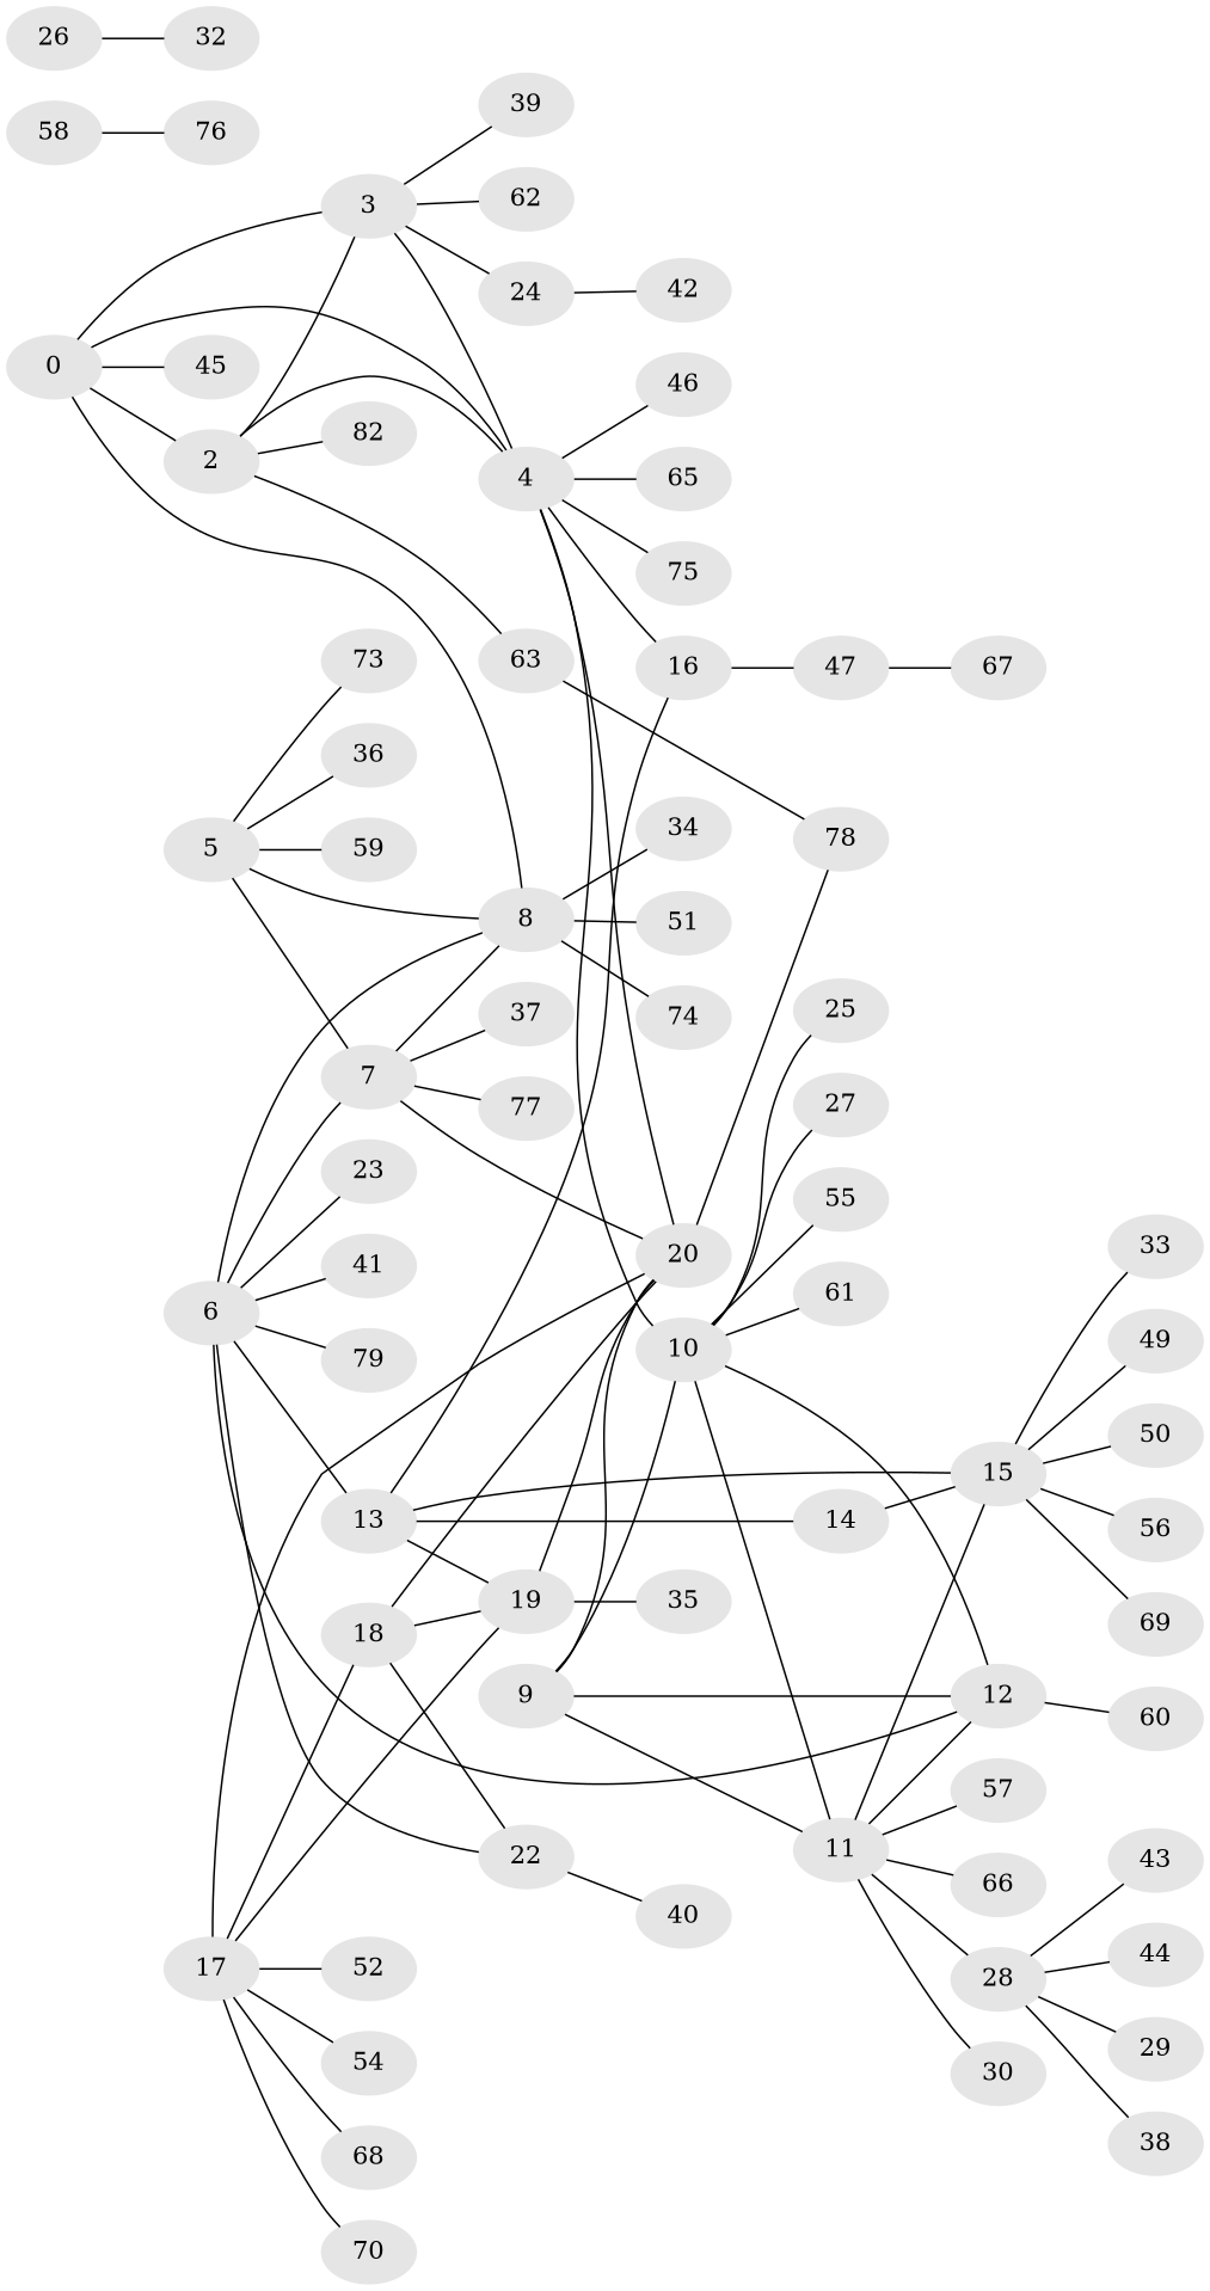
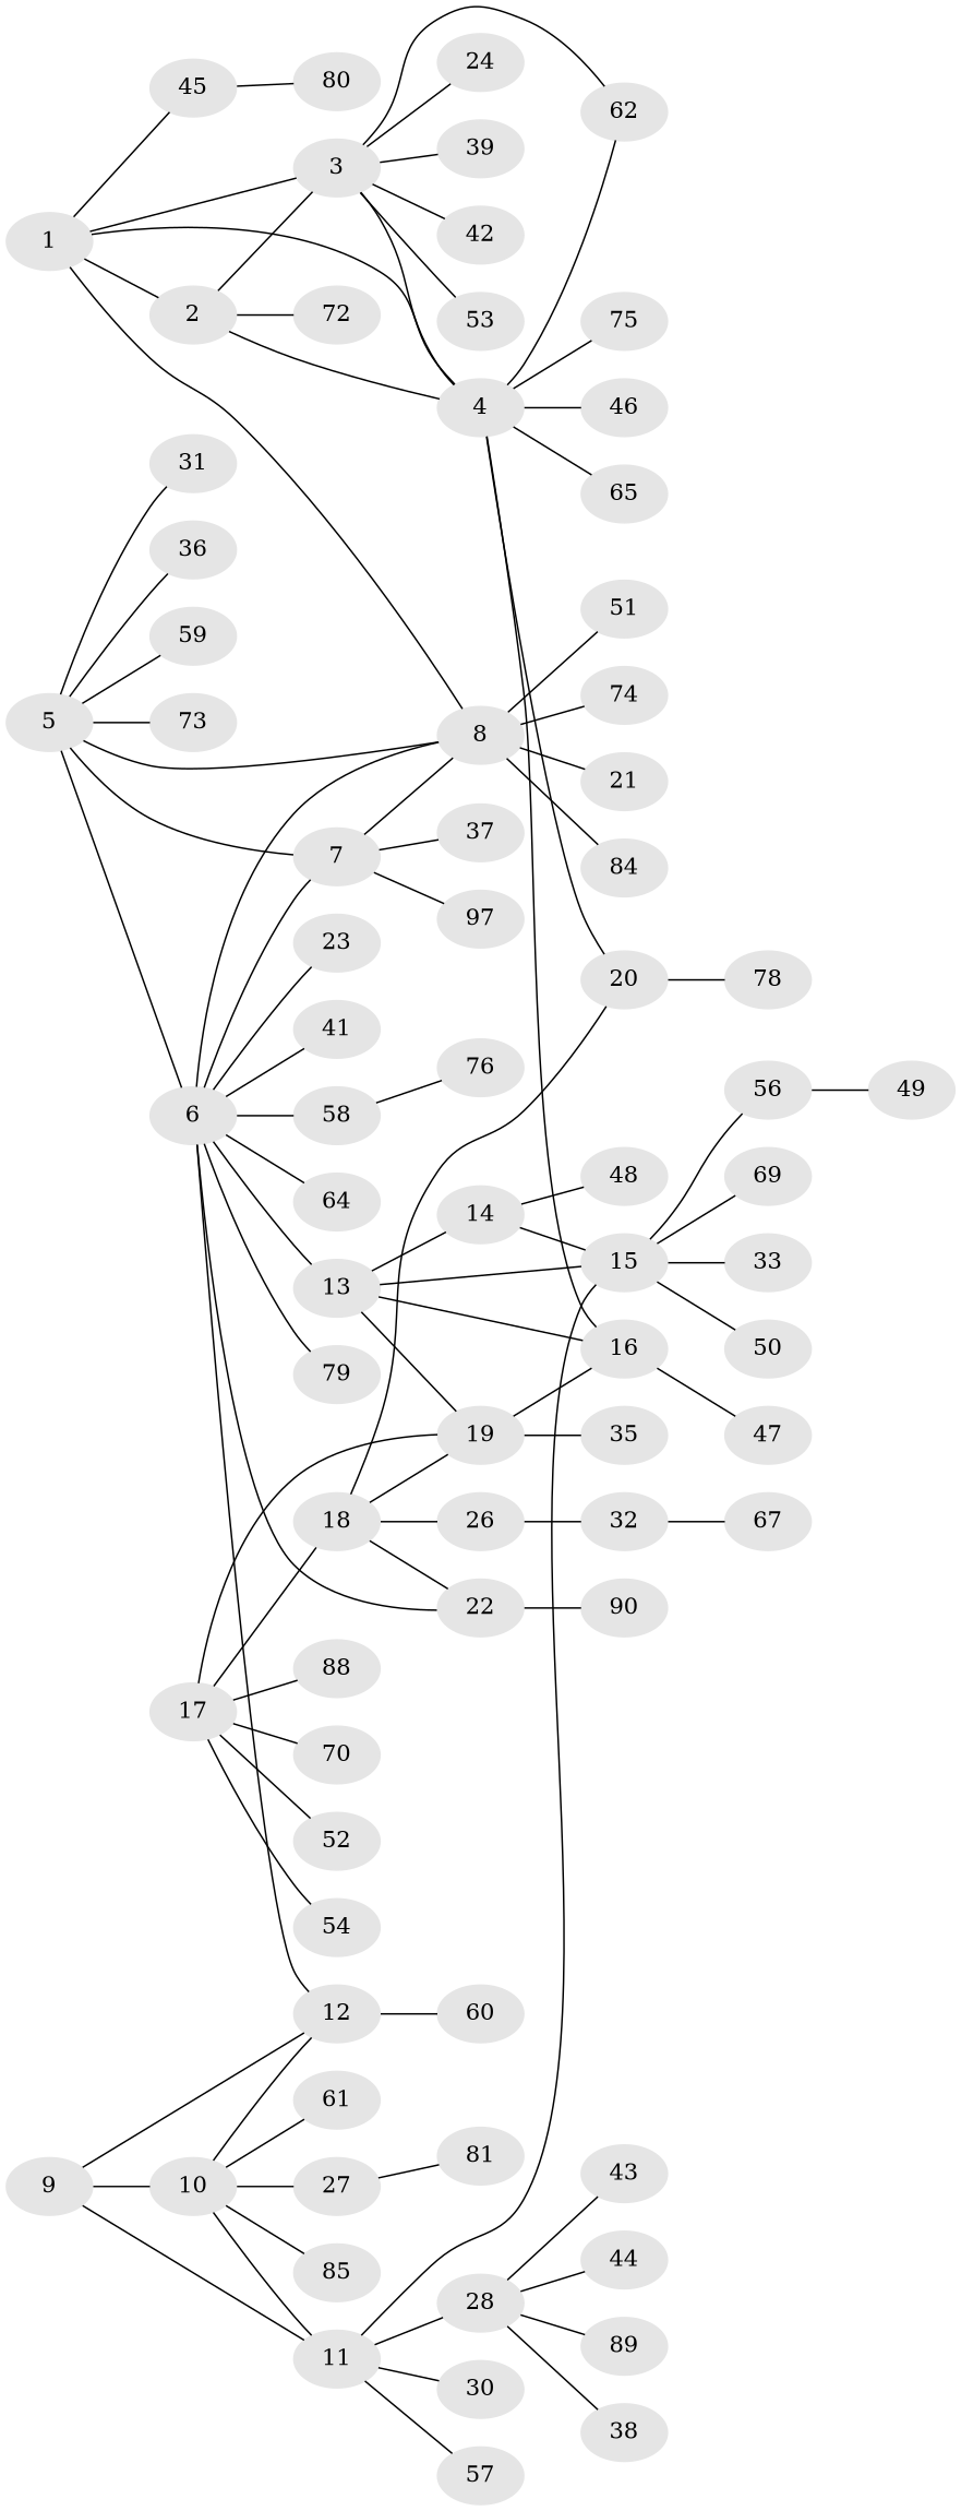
  graph {
    rankdir=LR
    node [color=gray90 style=filled]
-   1 [label=0]
+   1
    2
    3
    4
    8
    45
-   63
-   72 [label=82]
+   72
    24
    39
    42
+   53
    62
    10
    16
    20
    46
    65
    75
-   34
+   21
+   34 [label=84]
    51
    74
+   80
    78
    12
    11
-   25
+   25 [label=85]
    27
-   55
    61
    47
    5
    6
    7
+   31
    36
    59
    73
    13
    22
    23
    41
    58
+   64
    79
    37
-   77
+   77 [label=97]
    60
    15
    14
    19
-   40
+   40 [label=90]
    76
    9
    28
    30
    57
-   66
+   81
    33
    49
    50
    56
    69
-   29
+   29 [label=89]
    38
    43
    44
+   48
    35
    67
    17
    18
    52
    54
-   68
+   68 [label=88]
    70
    26
    32
    1 -- 2
    1 -- 3
    1 -- 4
    1 -- 8
    1 -- 45
    2 -- 3
    2 -- 4
-   2 -- 63
    2 -- 72
    3 -- 4
    3 -- 24
    3 -- 39
-   24 -- 42
+   3 -- 42
+   3 -- 53
    3 -- 62
-   4 -- 10
+   4 -- 62
    4 -- 16
    4 -- 20
    4 -- 46
    4 -- 65
    4 -- 75
+   8 -- 21
    8 -- 34
    8 -- 51
    8 -- 74
-   63 -- 78
+   45 -- 80
    10 -- 12
    10 -- 11
    10 -- 25
    10 -- 27
-   10 -- 55
    10 -- 61
    16 -- 47
    20 -- 78
    12 -- 60
-   11 -- 12
    11 -- 15
    11 -- 28
    11 -- 30
    11 -- 57
-   11 -- 66
-   47 -- 67
+   27 -- 81
+   32 -- 67
    5 -- 8
+   5 -- 6
    5 -- 7
+   5 -- 31
    5 -- 36
    5 -- 59
    5 -- 73
    6 -- 8
    6 -- 12
    6 -- 7
    6 -- 13
    6 -- 22
    6 -- 23
    6 -- 41
+   6 -- 58
+   6 -- 64
    6 -- 79
    7 -- 8
-   7 -- 20
    7 -- 37
    7 -- 77
    13 -- 16
    13 -- 15
    13 -- 14
    13 -- 19
    22 -- 40
    58 -- 76
    15 -- 33
-   15 -- 49
+   56 -- 49
    15 -- 50
    15 -- 56
    15 -- 69
    14 -- 15
-   19 -- 20
+   14 -- 48
+   19 -- 16
    19 -- 35
    9 -- 10
-   9 -- 20
    9 -- 12
    9 -- 11
    28 -- 29
    28 -- 38
    28 -- 43
    28 -- 44
-   17 -- 20
    17 -- 19
    17 -- 18
    17 -- 52
    17 -- 54
    17 -- 68
    17 -- 70
    18 -- 20
    18 -- 22
    18 -- 19
+   18 -- 26
    26 -- 32
  }
